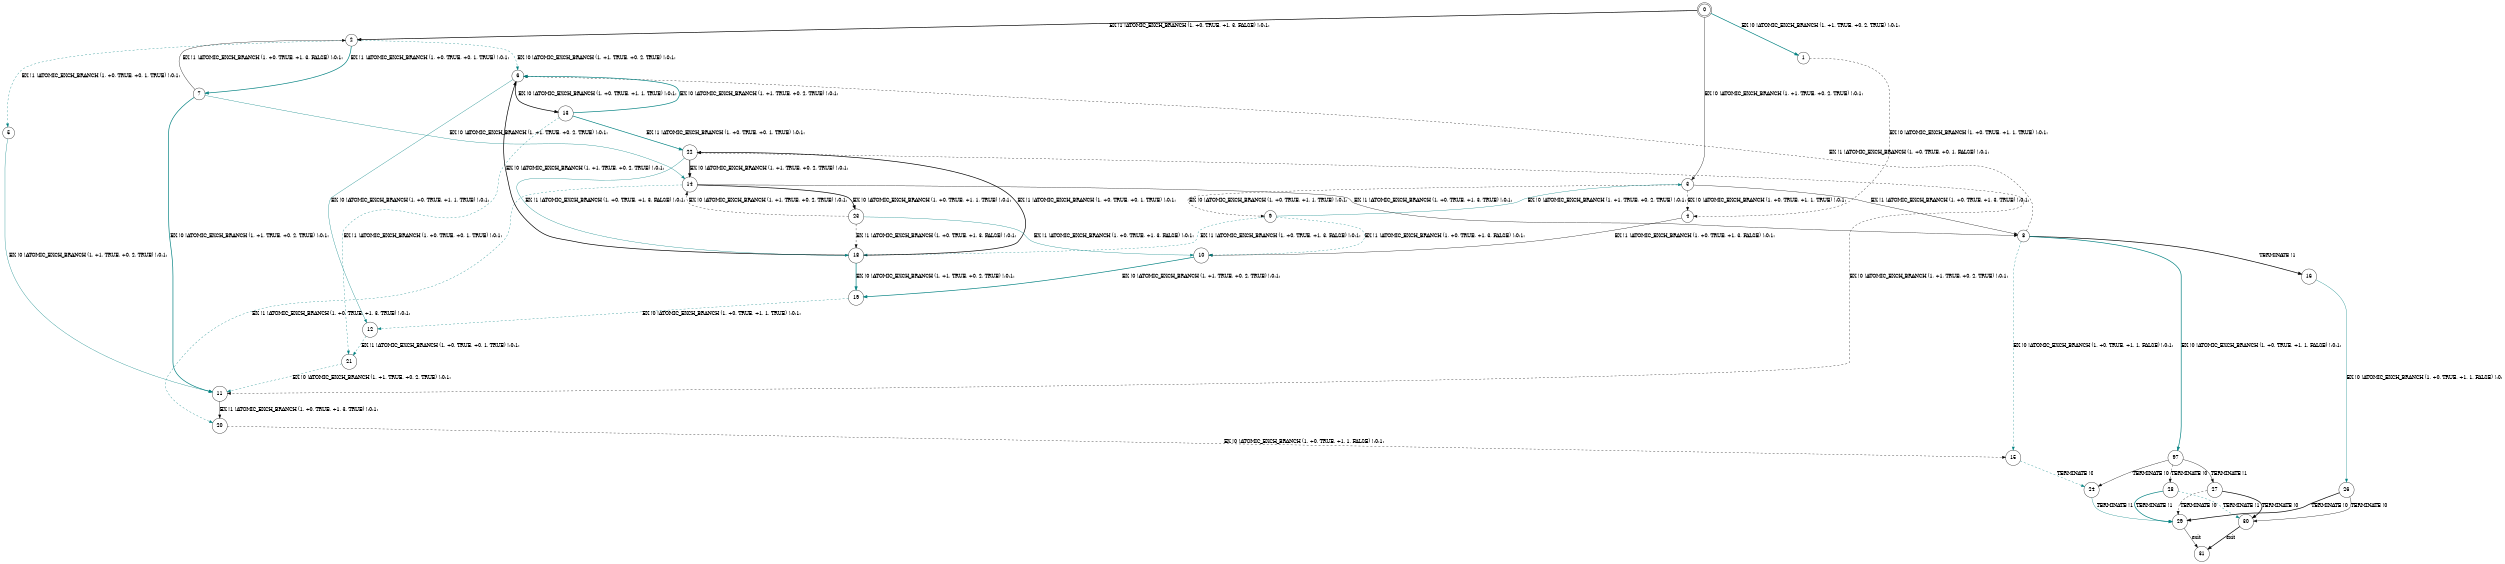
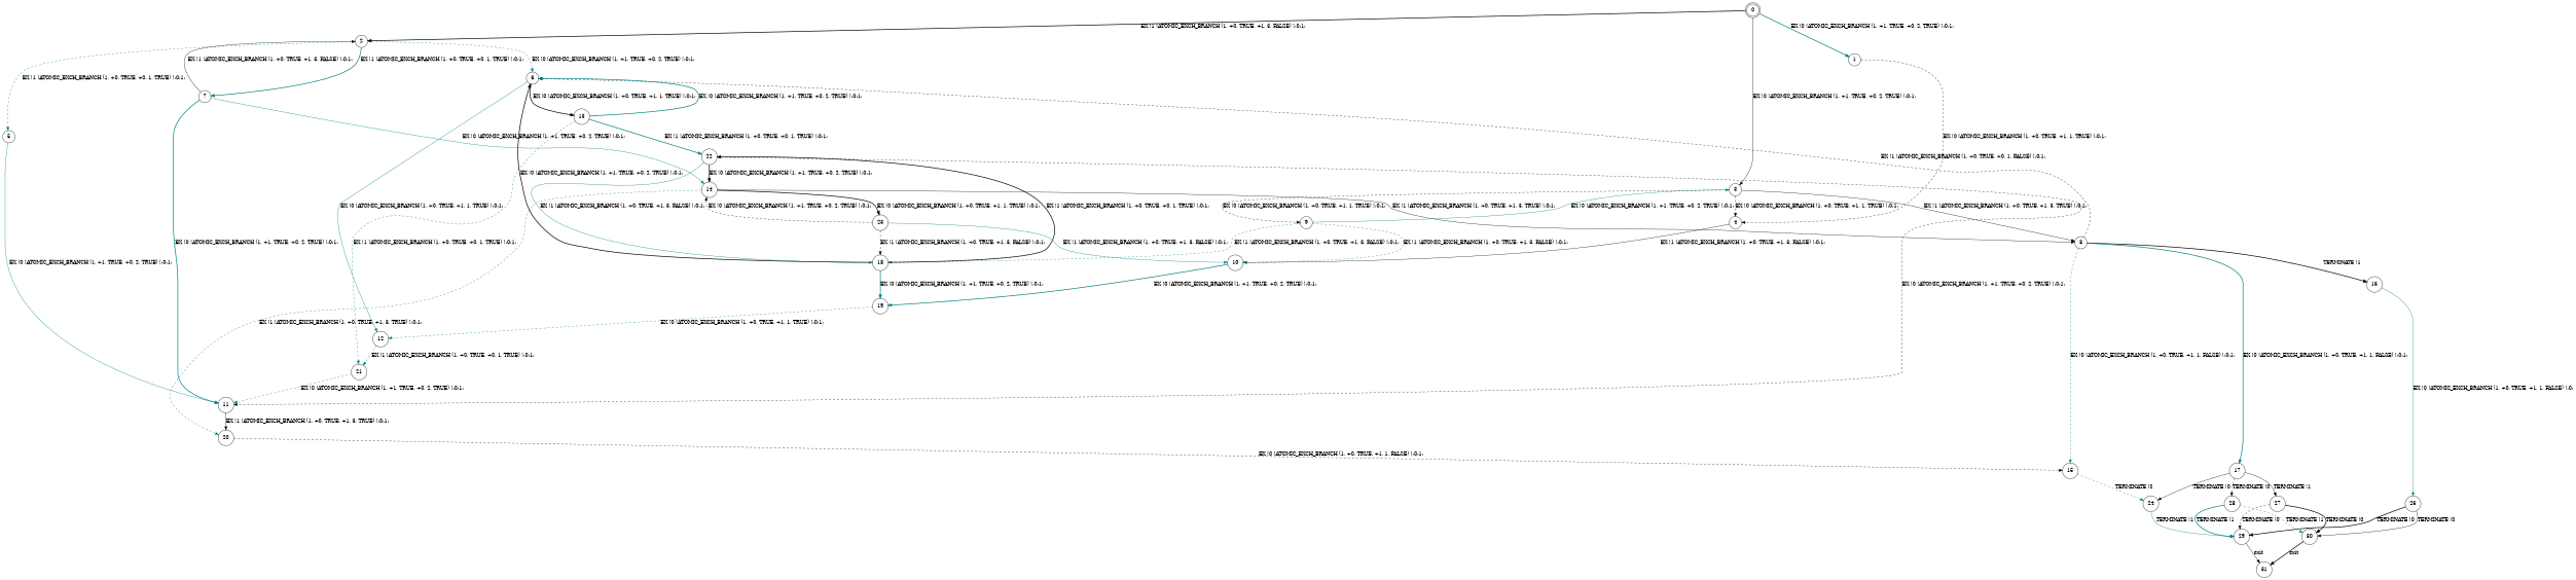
  digraph {
    node [shape=circle]
    edge [color=black style=dashed]
    0 [peripheries=2]
    1
    2
    3
    4
    5
    6
    7
    8
    9
    10
    11
    12
    13
    14
    15
    16
-   17 [label=97]
+   17
    18
    19
    20
    21
    22
    23
    24
    26
    27
    28
    29
    30
    31
    0 -> 1 [color=teal label="EX !0 !ATOMIC_EXCH_BRANCH (1, +1, TRUE, +0, 2, TRUE) !:0:1:" style=bold]
    0 -> 2 [label="EX !1 !ATOMIC_EXCH_BRANCH (1, +0, TRUE, +1, 3, FALSE) !:0:1:" style=bold]
    0 -> 3 [label="EX !0 !ATOMIC_EXCH_BRANCH (1, +1, TRUE, +0, 2, TRUE) !:0:1:" style=solid]
    1 -> 4 [label="EX !0 !ATOMIC_EXCH_BRANCH (1, +0, TRUE, +1, 1, TRUE) !:0:1:"]
    2 -> 5 [color=teal label="EX !1 !ATOMIC_EXCH_BRANCH (1, +0, TRUE, +0, 1, TRUE) !:0:1:"]
    2 -> 6 [color=teal label="EX !0 !ATOMIC_EXCH_BRANCH (1, +1, TRUE, +0, 2, TRUE) !:0:1:"]
    2 -> 7 [color=teal label="EX !1 !ATOMIC_EXCH_BRANCH (1, +0, TRUE, +0, 1, TRUE) !:0:1:" style=bold]
    3 -> 4 [label="EX !0 !ATOMIC_EXCH_BRANCH (1, +0, TRUE, +1, 1, TRUE) !:0:1:"]
    3 -> 8 [label="EX !1 !ATOMIC_EXCH_BRANCH (1, +0, TRUE, +1, 3, TRUE) !:0:1:" style=solid]
    3 -> 9 [label="EX !0 !ATOMIC_EXCH_BRANCH (1, +0, TRUE, +1, 1, TRUE) !:0:1:"]
    4 -> 10 [label="EX !1 !ATOMIC_EXCH_BRANCH (1, +0, TRUE, +1, 3, FALSE) !:0:1:" style=solid]
    5 -> 11 [color=teal label="EX !0 !ATOMIC_EXCH_BRANCH (1, +1, TRUE, +0, 2, TRUE) !:0:1:" style=solid]
    6 -> 12 [color=teal label="EX !0 !ATOMIC_EXCH_BRANCH (1, +0, TRUE, +1, 1, TRUE) !:0:1:" style=solid]
    6 -> 13 [label="EX !0 !ATOMIC_EXCH_BRANCH (1, +0, TRUE, +1, 1, TRUE) !:0:1:" style=bold]
    7 -> 2 [label="EX !1 !ATOMIC_EXCH_BRANCH (1, +0, TRUE, +1, 3, FALSE) !:0:1:" style=solid]
    7 -> 11 [color=teal label="EX !0 !ATOMIC_EXCH_BRANCH (1, +1, TRUE, +0, 2, TRUE) !:0:1:" style=bold]
    7 -> 14 [color=teal label="EX !0 !ATOMIC_EXCH_BRANCH (1, +1, TRUE, +0, 2, TRUE) !:0:1:" style=solid]
    8 -> 6 [label="EX !1 !ATOMIC_EXCH_BRANCH (1, +0, TRUE, +0, 1, FALSE) !:0:1:"]
    8 -> 15 [color=teal label="EX !0 !ATOMIC_EXCH_BRANCH (1, +0, TRUE, +1, 1, FALSE) !:0:1:"]
    8 -> 16 [label="TERMINATE !1" style=bold]
    8 -> 17 [color=teal label="EX !0 !ATOMIC_EXCH_BRANCH (1, +0, TRUE, +1, 1, FALSE) !:0:1:" style=bold]
    9 -> 3 [color=teal label="EX !0 !ATOMIC_EXCH_BRANCH (1, +1, TRUE, +0, 2, TRUE) !:0:1:" style=solid]
    9 -> 10 [color=teal label="EX !1 !ATOMIC_EXCH_BRANCH (1, +0, TRUE, +1, 3, FALSE) !:0:1:"]
    9 -> 18 [color=teal label="EX !1 !ATOMIC_EXCH_BRANCH (1, +0, TRUE, +1, 3, FALSE) !:0:1:"]
    10 -> 19 [color=teal label="EX !0 !ATOMIC_EXCH_BRANCH (1, +1, TRUE, +0, 2, TRUE) !:0:1:" style=bold]
    11 -> 20 [label="EX !1 !ATOMIC_EXCH_BRANCH (1, +0, TRUE, +1, 3, TRUE) !:0:1:" style=solid]
    12 -> 21 [color=teal label="EX !1 !ATOMIC_EXCH_BRANCH (1, +0, TRUE, +0, 1, TRUE) !:0:1:"]
    13 -> 6 [color=teal label="EX !0 !ATOMIC_EXCH_BRANCH (1, +1, TRUE, +0, 2, TRUE) !:0:1:" style=bold]
    13 -> 21 [color=teal label="EX !1 !ATOMIC_EXCH_BRANCH (1, +0, TRUE, +0, 1, TRUE) !:0:1:"]
    13 -> 22 [color=teal label="EX !1 !ATOMIC_EXCH_BRANCH (1, +0, TRUE, +0, 1, TRUE) !:0:1:" style=bold]
    14 -> 8 [label="EX !1 !ATOMIC_EXCH_BRANCH (1, +0, TRUE, +1, 3, TRUE) !:0:1:" style=solid]
    14 -> 20 [color=teal label="EX !1 !ATOMIC_EXCH_BRANCH (1, +0, TRUE, +1, 3, TRUE) !:0:1:"]
    14 -> 23 [label="EX !0 !ATOMIC_EXCH_BRANCH (1, +0, TRUE, +1, 1, TRUE) !:0:1:" style=bold]
    15 -> 24 [color=teal label="TERMINATE !0"]
    16 -> 26 [color=teal label="EX !0 !ATOMIC_EXCH_BRANCH (1, +0, TRUE, +1, 1, FALSE) !:0:" style=solid]
    17 -> 24 [label="TERMINATE !0" style=solid]
    17 -> 27 [label="TERMINATE !1" style=solid]
    17 -> 28 [label="TERMINATE !0"]
    18 -> 6 [label="EX !0 !ATOMIC_EXCH_BRANCH (1, +1, TRUE, +0, 2, TRUE) !:0:1:" style=bold]
    18 -> 19 [color=teal label="EX !0 !ATOMIC_EXCH_BRANCH (1, +1, TRUE, +0, 2, TRUE) !:0:1:" style=bold]
    18 -> 22 [label="EX !1 !ATOMIC_EXCH_BRANCH (1, +0, TRUE, +0, 1, TRUE) !:0:1:" style=bold]
    19 -> 12 [color=teal label="EX !0 !ATOMIC_EXCH_BRANCH (1, +0, TRUE, +1, 1, TRUE) !:0:1:"]
    20 -> 15 [label="EX !0 !ATOMIC_EXCH_BRANCH (1, +0, TRUE, +1, 1, FALSE) !:0:1:"]
    21 -> 11 [color=teal label="EX !0 !ATOMIC_EXCH_BRANCH (1, +1, TRUE, +0, 2, TRUE) !:0:1:"]
    22 -> 11 [label="EX !0 !ATOMIC_EXCH_BRANCH (1, +1, TRUE, +0, 2, TRUE) !:0:1:"]
    22 -> 14 [label="EX !0 !ATOMIC_EXCH_BRANCH (1, +1, TRUE, +0, 2, TRUE) !:0:1:" style=bold]
    22 -> 18 [color=teal label="EX !1 !ATOMIC_EXCH_BRANCH (1, +0, TRUE, +1, 3, FALSE) !:0:1:" style=solid]
    23 -> 10 [color=teal label="EX !1 !ATOMIC_EXCH_BRANCH (1, +0, TRUE, +1, 3, FALSE) !:0:1:" style=solid]
    23 -> 14 [label="EX !0 !ATOMIC_EXCH_BRANCH (1, +1, TRUE, +0, 2, TRUE) !:0:1:"]
    23 -> 18 [label="EX !1 !ATOMIC_EXCH_BRANCH (1, +0, TRUE, +1, 3, FALSE) !:0:1:"]
    24 -> 29 [color=teal label="TERMINATE !1" style=solid]
    26 -> 29 [label="TERMINATE !0" style=bold]
    26 -> 30 [label="TERMINATE !0" style=solid]
    27 -> 29 [label="TERMINATE !0"]
    27 -> 30 [label="TERMINATE !0" style=bold]
    28 -> 29 [color=teal label="TERMINATE !1" style=bold]
    28 -> 30 [color=teal label="TERMINATE !1"]
    29 -> 31 [label=exit style=solid]
    30 -> 31 [label=exit style=bold]
  }
